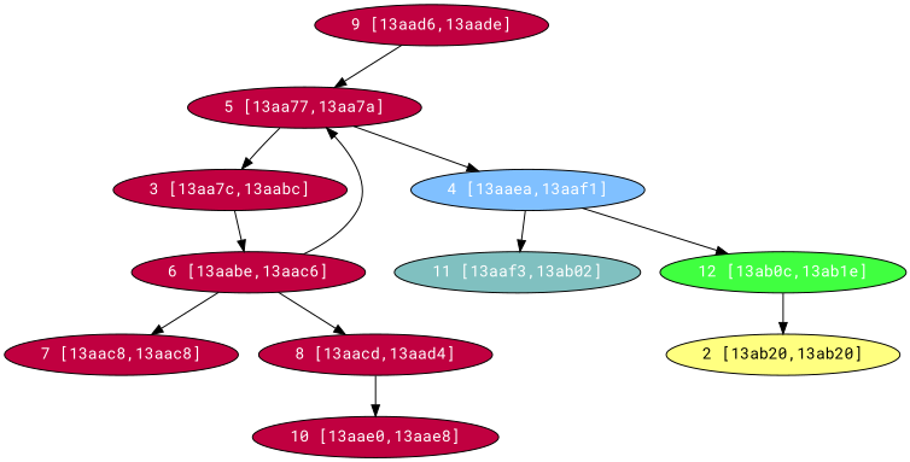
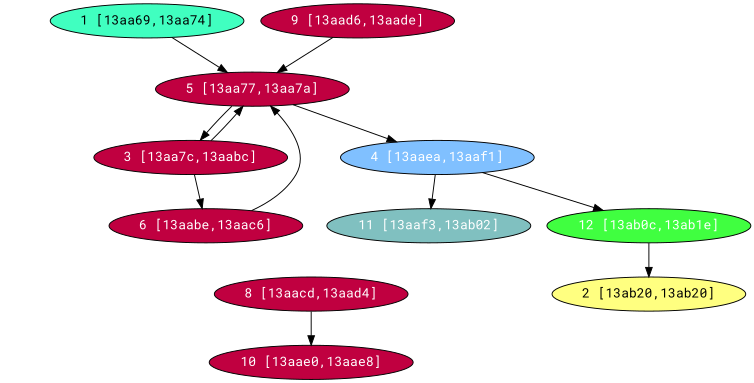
  digraph {
    fontname="Roboto Mono"
    node [fillcolor="#C00040" fontcolor="#ffffff" fontname="Roboto Mono" shape=oval style=filled]
    edge [fontname="Roboto Mono"]
+   n1 [fillcolor="#40FFC0" fontcolor="#000000" label="1 [13aa69,13aa74]"]
    n2 [label="5 [13aa77,13aa7a]"]
    n3 [fillcolor="#FFFF80" fontcolor="#000000" label="2 [13ab20,13ab20]"]
    n4 [label="3 [13aa7c,13aabc]"]
    n5 [fillcolor="#80C0FF" label="4 [13aaea,13aaf1]"]
    n6 [label="6 [13aabe,13aac6]"]
-   n7 [label="7 [13aac8,13aac8]"]
    n8 [label="8 [13aacd,13aad4]"]
    n9 [fillcolor="#80C0C0" label="11 [13aaf3,13ab02]"]
    n10 [fillcolor="#40FF40" label="12 [13ab0c,13ab1e]"]
    n11 [label="10 [13aae0,13aae8]"]
    n12 [label="9 [13aad6,13aade]"]
+   n1 -> n2
    n2 -> n4
    n2 -> n5
+   n4 -> n2
    n4 -> n6
    n5 -> n9
    n5 -> n10
    n6 -> n2
-   n6 -> n7
-   n6 -> n8
    n8 -> n11
    n10 -> n3
    n12 -> n2
  }
